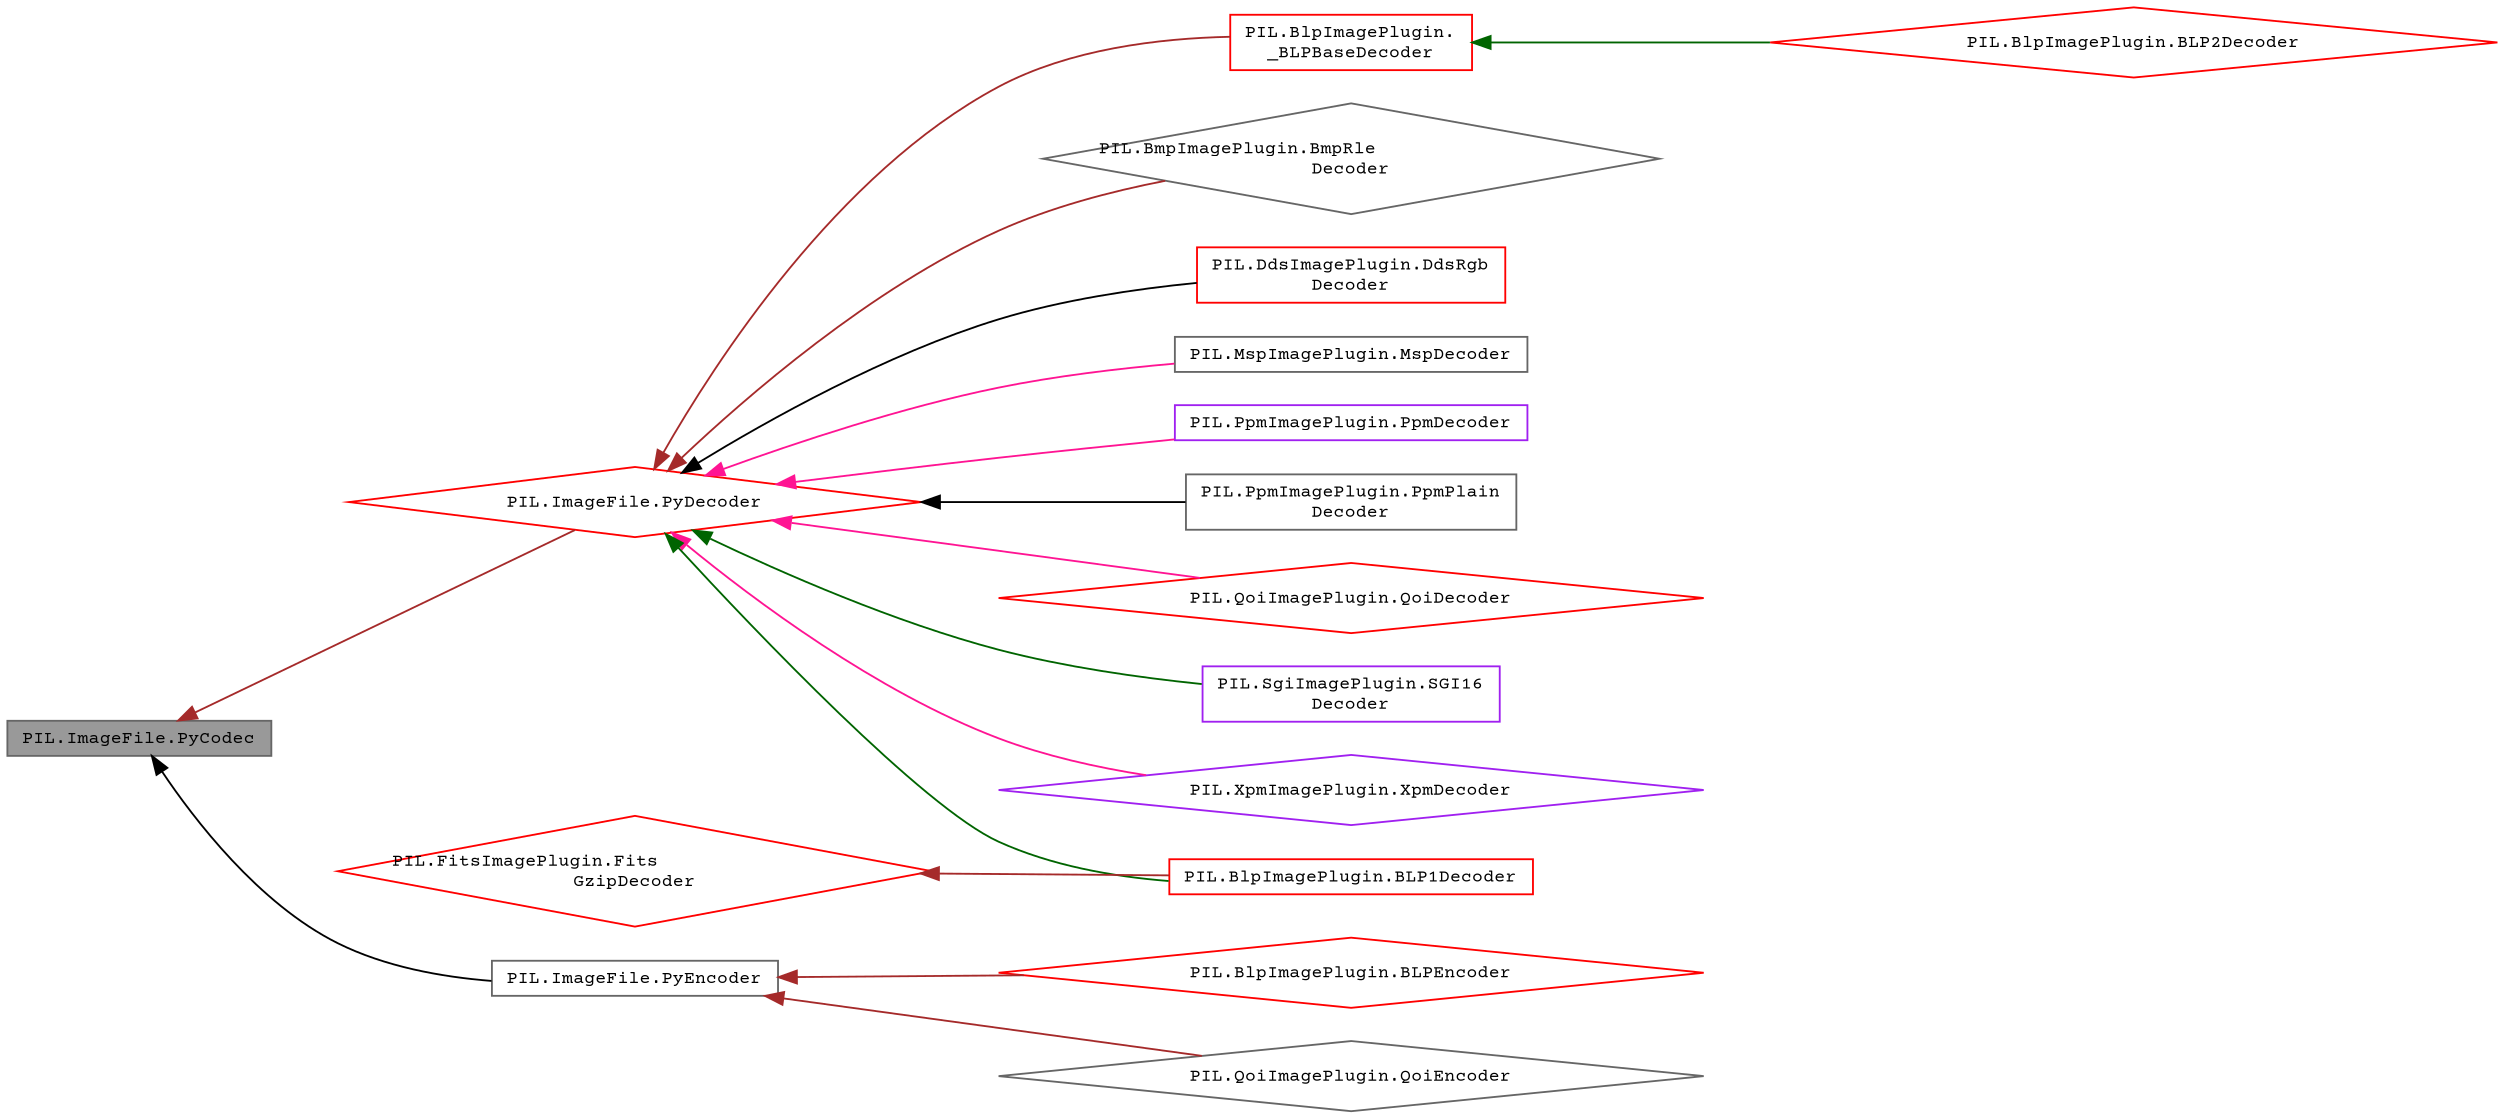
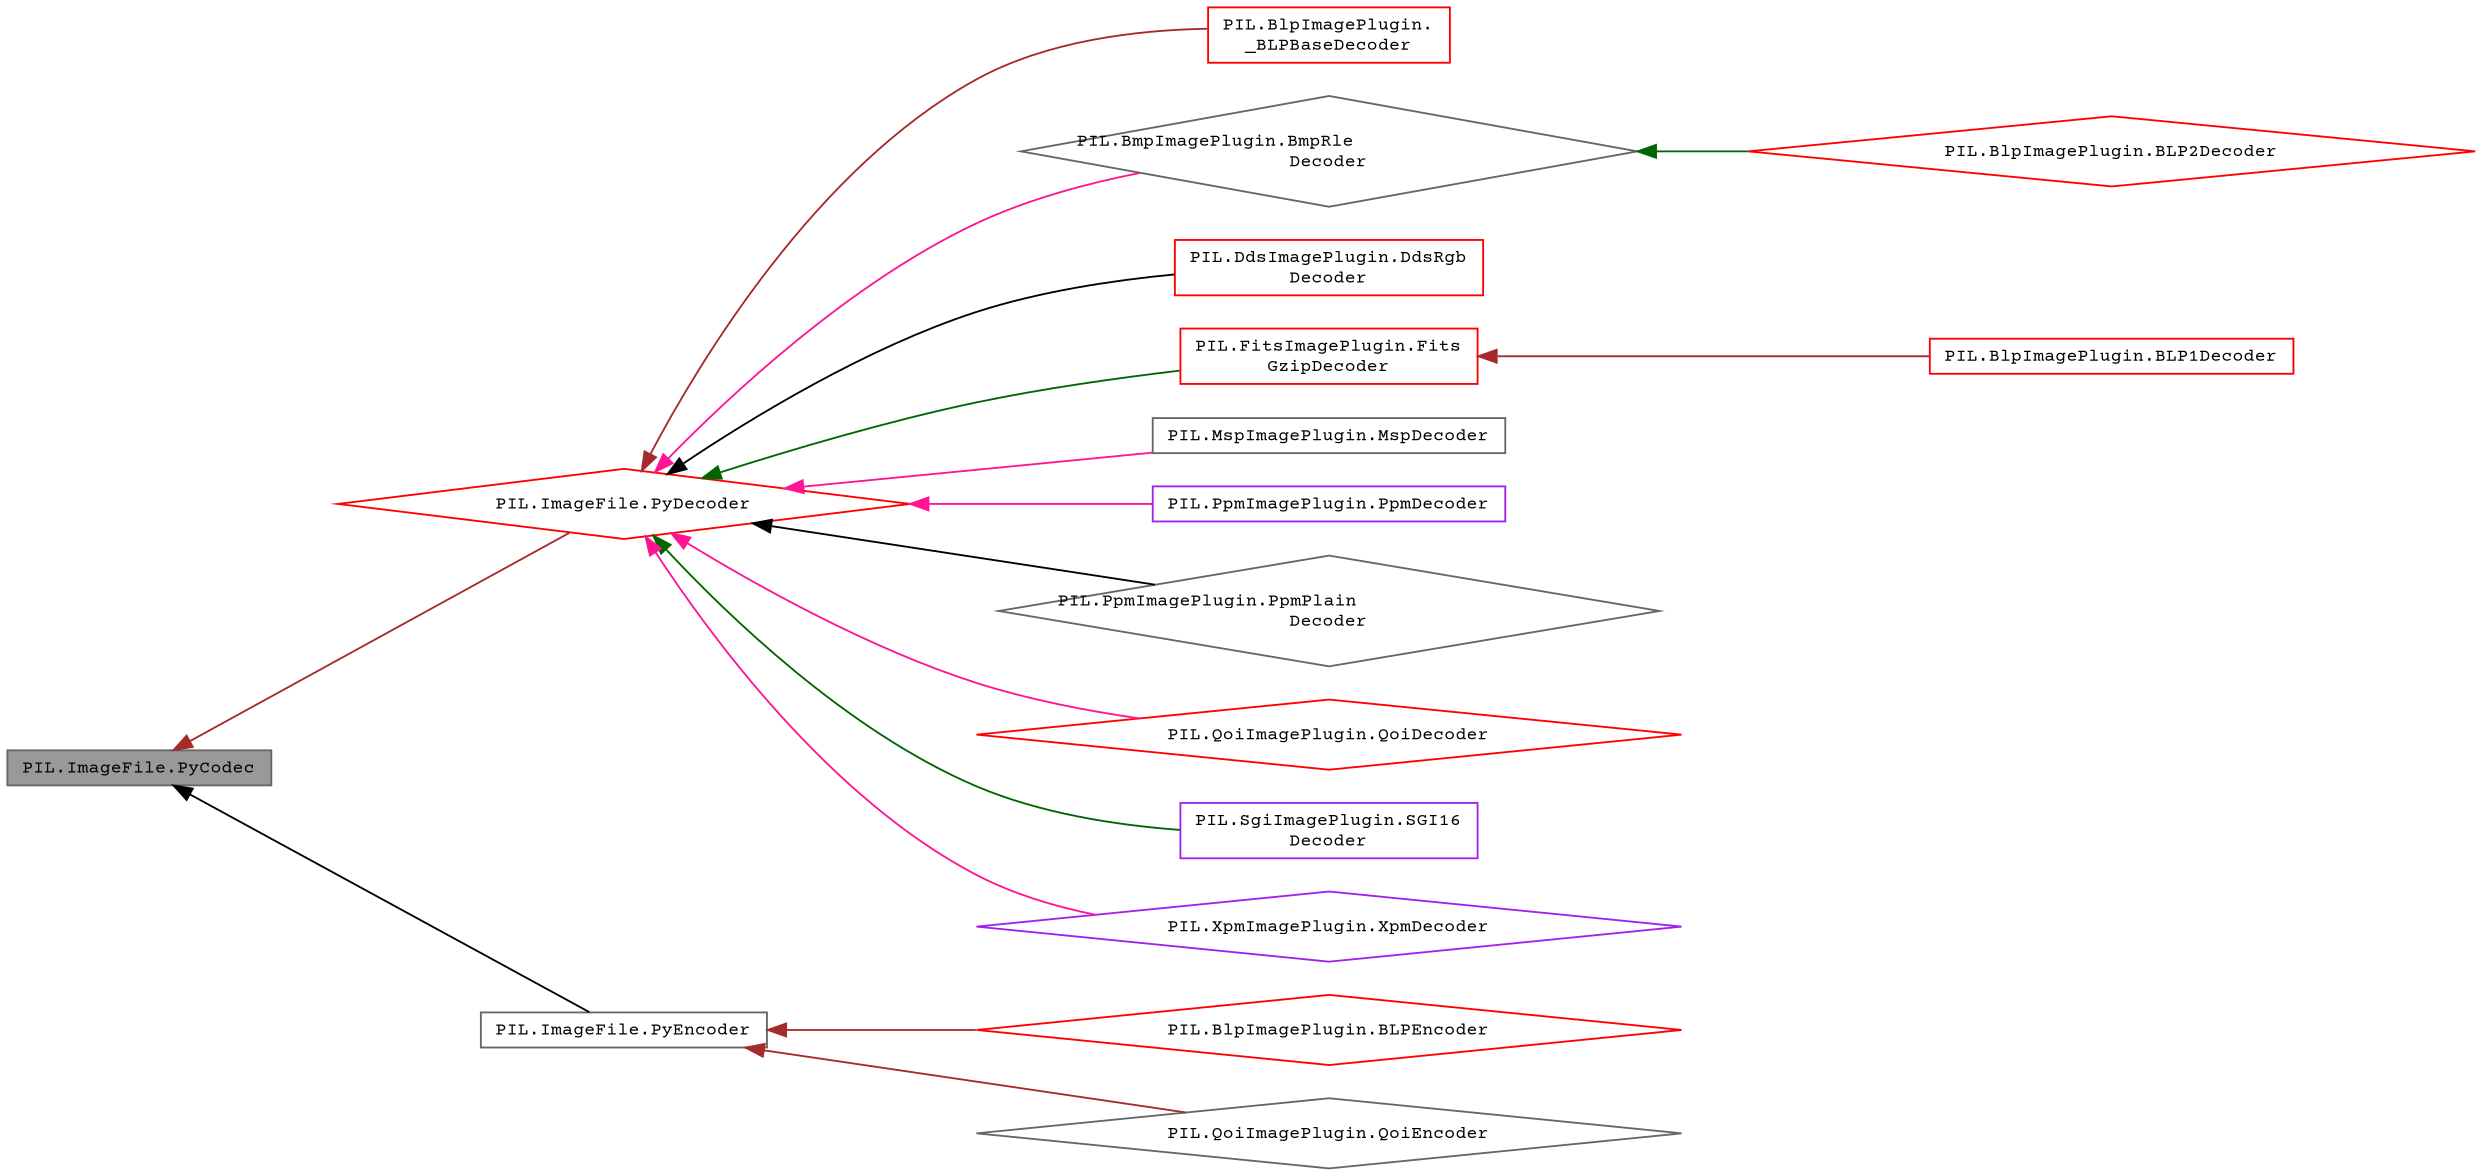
  digraph {
    fontname="Courier Prime"
    rankdir=LR
    node [color=red fillcolor=white fontname="Courier Prime" fontsize=10 shape=diamond style=filled]
    edge [color=brown dir=back fontname="Courier Prime" fontsize=10 labelfontname=Helvetica labelfontsize=10 style=solid]
    n1 [color=gray40 fillcolor=grey60 fontcolor=black height=0.2 label="PIL.ImageFile.PyCodec" shape=box width=0.4]
    n2 [height=0.2 label="PIL.ImageFile.PyDecoder" width=0.4]
    n3 [color=gray40 height=0.2 label="PIL.ImageFile.PyEncoder" shape=box width=0.4]
    n4 [height=0.2 label="PIL.BlpImagePlugin.\l_BLPBaseDecoder" shape=box width=0.4]
    n5 [color=gray40 height=0.2 label="PIL.BmpImagePlugin.BmpRle\lDecoder" width=0.4]
    n6 [height=0.2 label="PIL.DdsImagePlugin.DdsRgb\lDecoder" shape=box width=0.4]
-   n7 [height=0.2 label="PIL.FitsImagePlugin.Fits\lGzipDecoder" width=0.4]
+   n7 [height=0.2 label="PIL.FitsImagePlugin.Fits\lGzipDecoder" shape=box width=0.4]
    n8 [color=gray40 height=0.2 label="PIL.MspImagePlugin.MspDecoder" shape=box width=0.4]
    n9 [color=purple height=0.2 label="PIL.PpmImagePlugin.PpmDecoder" shape=box width=0.4]
-   n10 [color=gray40 height=0.2 label="PIL.PpmImagePlugin.PpmPlain\lDecoder" shape=box width=0.4]
+   n10 [color=gray40 height=0.2 label="PIL.PpmImagePlugin.PpmPlain\lDecoder" width=0.4]
    n11 [height=0.2 label="PIL.QoiImagePlugin.QoiDecoder" width=0.4]
    n12 [color=purple height=0.2 label="PIL.SgiImagePlugin.SGI16\lDecoder" shape=box width=0.4]
    n13 [color=purple height=0.2 label="PIL.XpmImagePlugin.XpmDecoder" width=0.4]
    n14 [height=0.2 label="PIL.BlpImagePlugin.BLPEncoder" width=0.4]
    n15 [color=gray40 height=0.2 label="PIL.QoiImagePlugin.QoiEncoder" width=0.4]
    n16 [height=0.2 label="PIL.BlpImagePlugin.BLP2Decoder" width=0.4]
    n17 [height=0.2 label="PIL.BlpImagePlugin.BLP1Decoder" shape=box width=0.4]
    n1 -> n2
    n1 -> n3 [color=black]
    n2 -> n4
-   n2 -> n5
+   n2 -> n5 [color=deeppink]
    n2 -> n6 [color=black]
-   n2 -> n17 [color=darkgreen]
+   n2 -> n7 [color=darkgreen]
    n2 -> n8 [color=deeppink]
    n2 -> n9 [color=deeppink]
    n2 -> n10 [color=black]
    n2 -> n11 [color=deeppink]
    n2 -> n12 [color=darkgreen]
    n2 -> n13 [color=deeppink]
    n3 -> n14
    n3 -> n15
-   n4 -> n16 [color=darkgreen]
+   n5 -> n16 [color=darkgreen]
    n7 -> n17
  }
